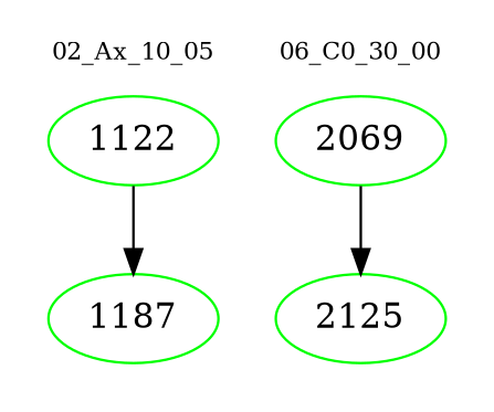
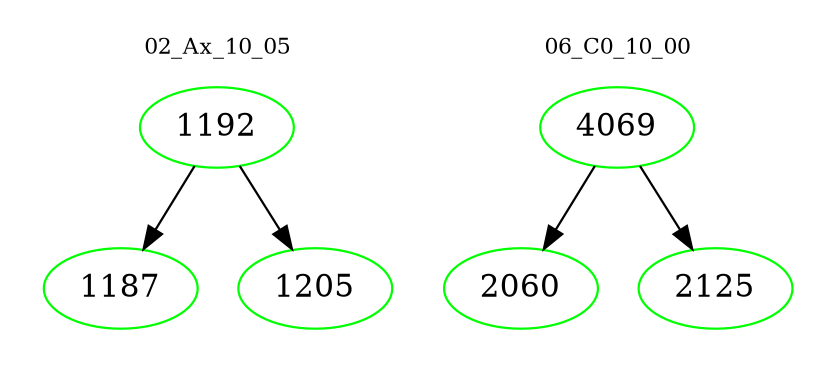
  digraph {
    node [color=green]
    edge [color=black]
-   n1 [label=1122]
+   n1 [label=1192]
    n2 [label=1187]
-   n4 [label=2069]
+   n3 [label=1205]
+   n4 [label=4069]
+   n5 [label=2060]
    n6 [label=2125]
    subgraph cluster_1 {
      color=white
      fontsize=10
      label="02_Ax_10_05"
      n1
      n2
+     n3
    }
    subgraph cluster_2 {
      color=white
      fontsize=10
-     label="06_C0_30_00"
+     label="06_C0_10_00"
      n4
+     n5
      n6
    }
    n1 -> n2
+   n1 -> n3
+   n4 -> n5
    n4 -> n6
  }
